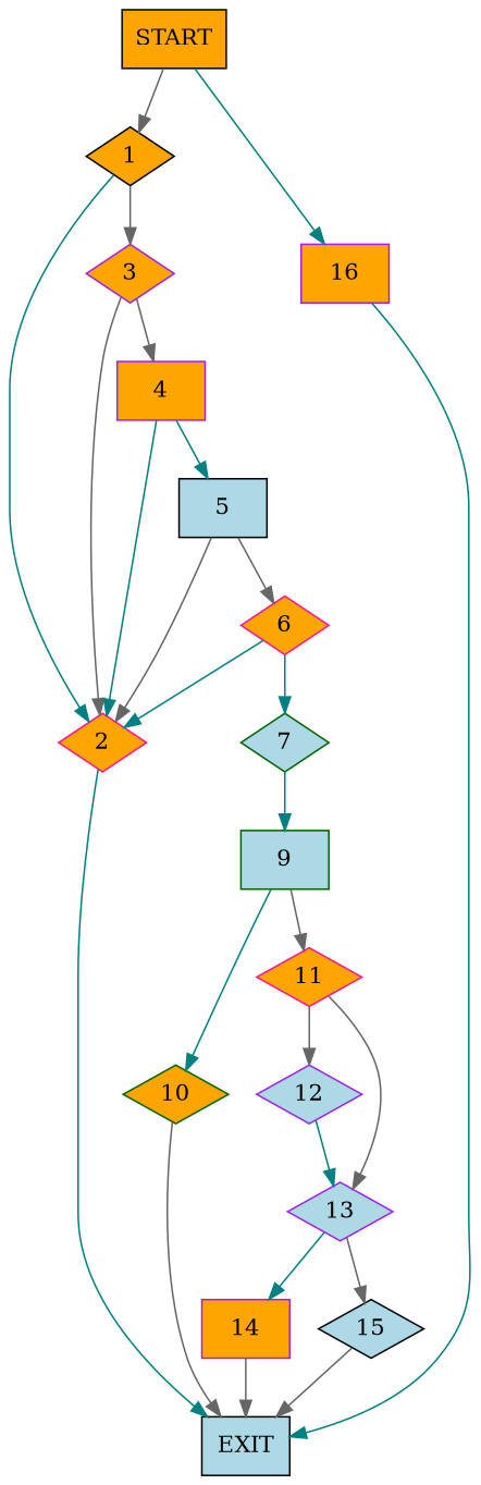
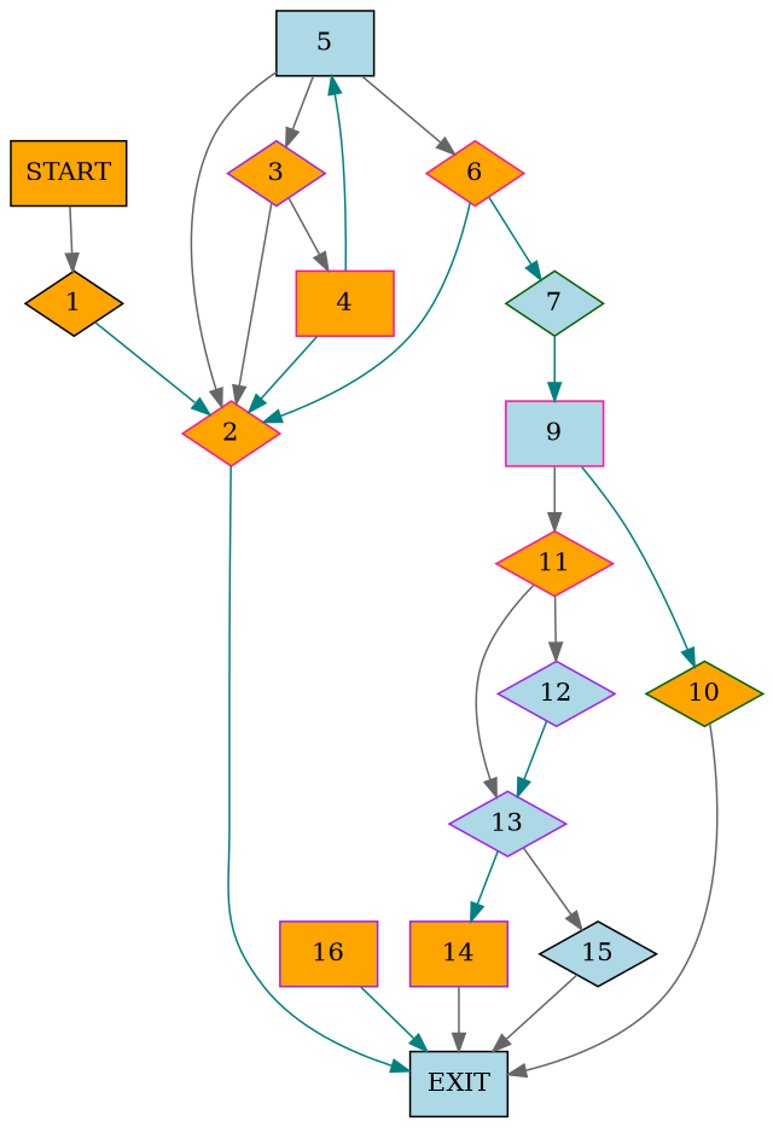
  digraph {
    node [color=purple fillcolor=orange shape=diamond style=filled]
    edge [color=gray40]
    n1 [color=black label=START shape=box]
    1 [color=black]
    16 [shape=box]
    2 [color=deeppink]
    3
    n6 [color=black fillcolor=lightblue label=EXIT shape=box]
-   4 [shape=box]
+   4 [color=deeppink shape=box]
    5 [color=black fillcolor=lightblue shape=box]
    6 [color=deeppink]
    7 [color=darkgreen fillcolor=lightblue]
-   9 [color=darkgreen fillcolor=lightblue shape=box]
+   9 [color=deeppink fillcolor=lightblue shape=box]
    10 [color=darkgreen]
    11 [color=deeppink]
    12 [fillcolor=lightblue]
    13 [fillcolor=lightblue]
    14 [shape=box]
    15 [color=black fillcolor=lightblue]
    n1 -> 1
-   n1 -> 16 [color=teal]
    1 -> 2 [color=teal]
-   1 -> 3
+   5 -> 3
    16 -> n6 [color=teal]
    2 -> n6 [color=teal]
    3 -> 2
    3 -> 4
    4 -> 2 [color=teal]
    4 -> 5 [color=teal]
    5 -> 2
    5 -> 6
    6 -> 2 [color=teal]
    6 -> 7 [color=teal]
    7 -> 9 [color=teal]
    9 -> 10 [color=teal]
    9 -> 11
    10 -> n6
    11 -> 12
    11 -> 13
    12 -> 13 [color=teal]
    13 -> 14 [color=teal]
    13 -> 15
    14 -> n6
    15 -> n6
  }
